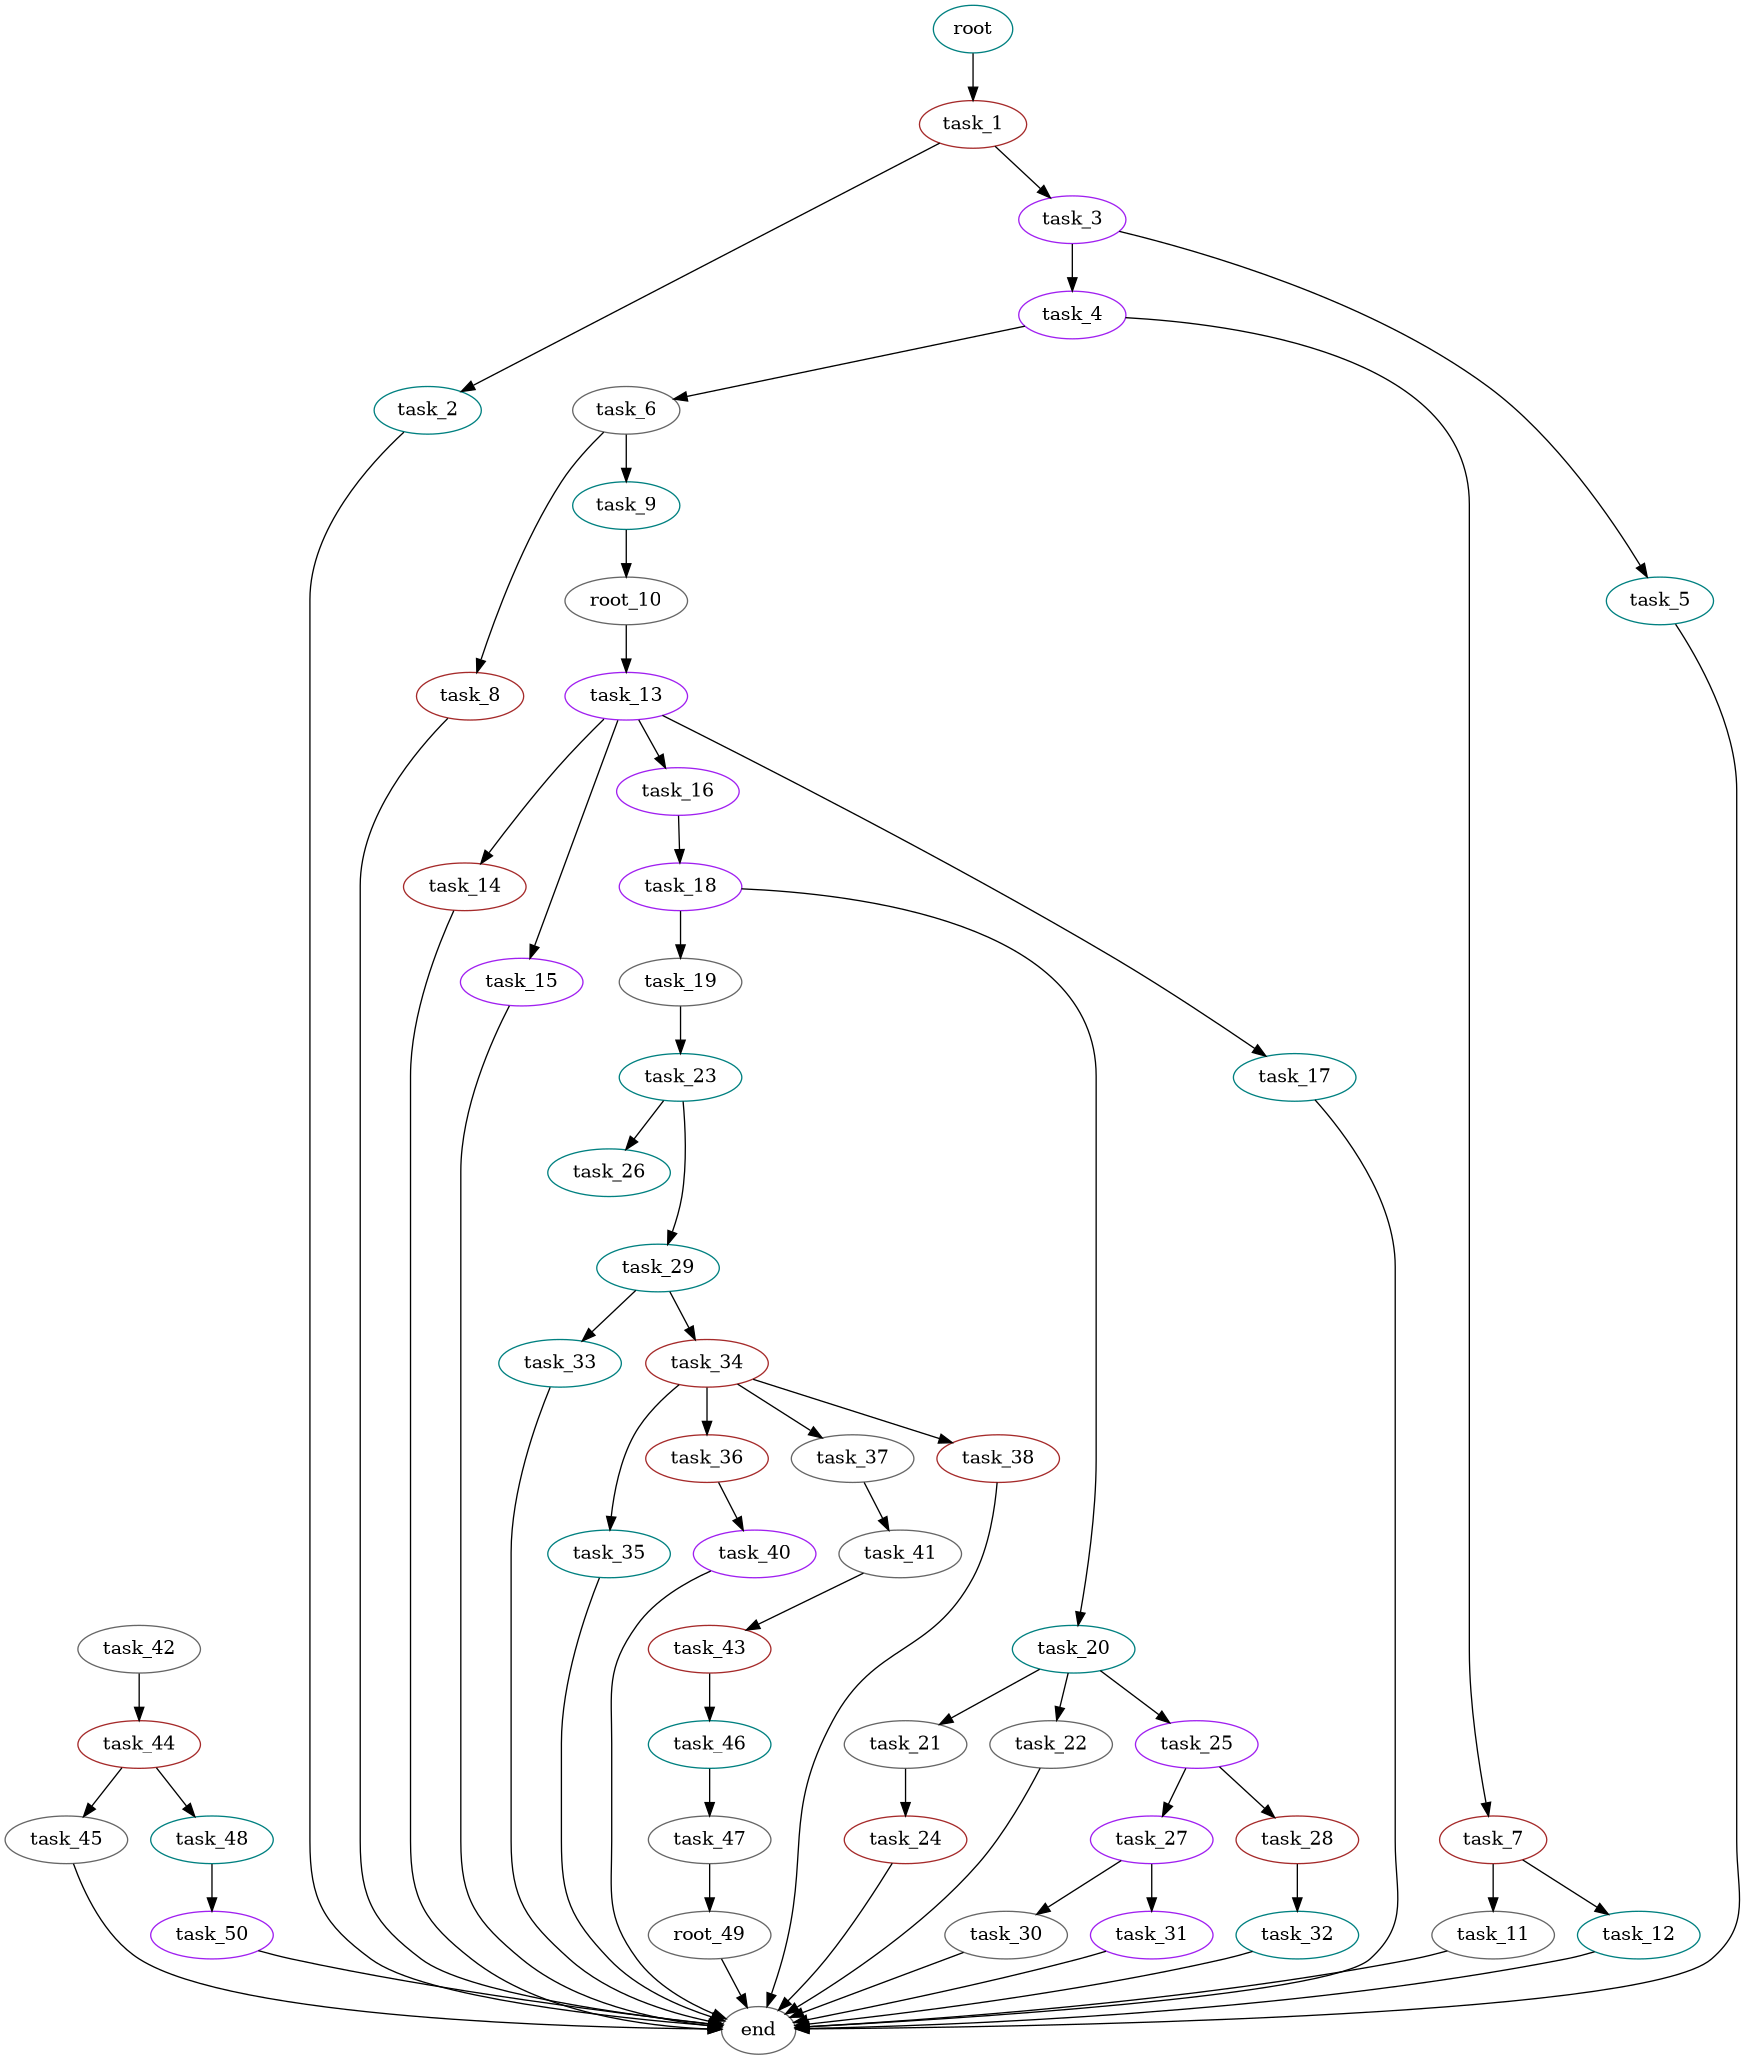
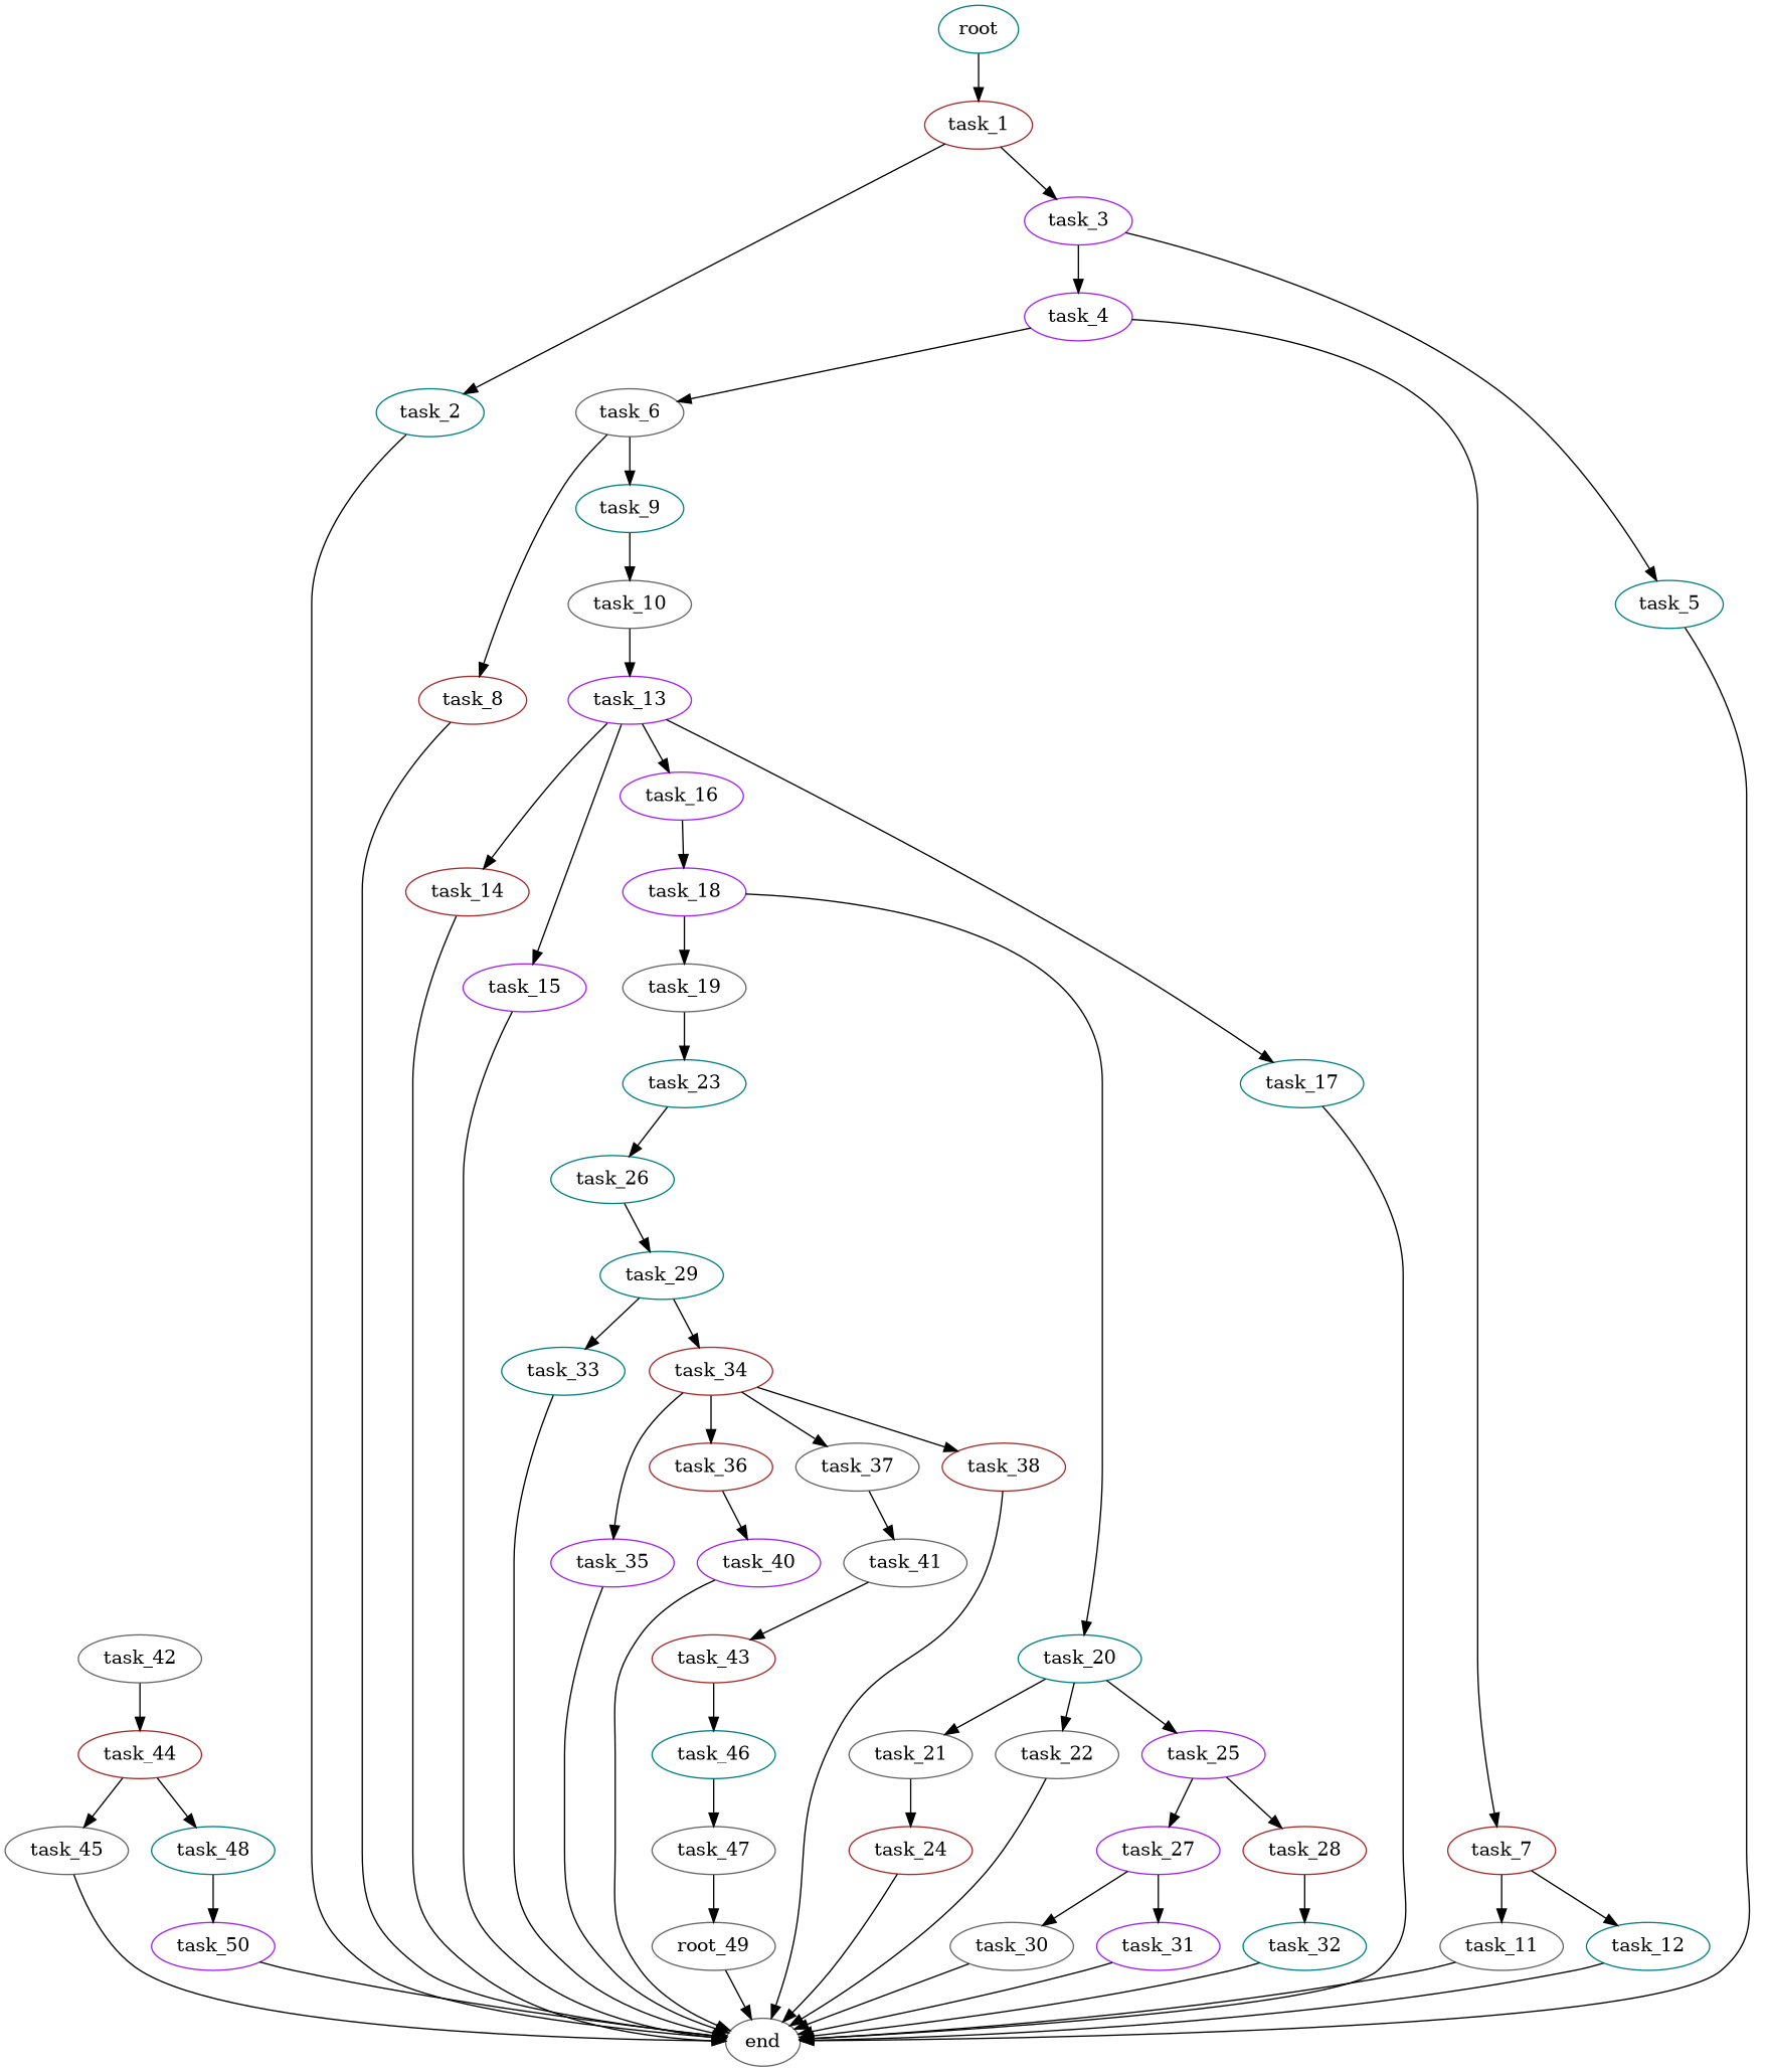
  digraph {
    node [color=teal]
    task_1 [color=brown]
    root
    task_2
    task_3 [color=purple]
    end [color=gray40]
    task_4 [color=purple]
    task_5
    task_6 [color=gray40]
    task_7 [color=brown]
    task_8 [color=brown]
    task_9
    task_11 [color=gray40]
    task_12
-   task_10 [color=gray40 label=root_10]
+   task_10 [color=gray40]
    task_13 [color=purple]
    task_14 [color=brown]
    task_15 [color=purple]
    task_16 [color=purple]
    task_17
    task_18 [color=purple]
    task_19 [color=gray40]
    task_20
    task_23
    task_21 [color=gray40]
    task_22 [color=gray40]
    task_25 [color=purple]
    task_26
    task_24 [color=brown]
    task_27 [color=purple]
    task_28 [color=brown]
    task_29
    task_30 [color=gray40]
    task_31 [color=purple]
    task_32
    task_33
    task_34 [color=brown]
-   task_35
+   task_35 [color=purple]
    task_36 [color=brown]
    task_37 [color=gray40]
    task_38 [color=brown]
    task_40 [color=purple]
    task_41 [color=gray40]
    task_43 [color=brown]
    task_42 [color=gray40]
    task_44 [color=brown]
    task_46
    task_45 [color=gray40]
    task_48
    task_47 [color=gray40]
    task_50 [color=purple]
    n51 [color=gray40 label=root_49]
    task_1 -> task_2
    task_1 -> task_3
    root -> task_1
    task_2 -> end
    task_3 -> task_4
    task_3 -> task_5
    task_4 -> task_6
    task_4 -> task_7
    task_5 -> end
    task_6 -> task_8
    task_6 -> task_9
    task_7 -> task_11
    task_7 -> task_12
    task_8 -> end
    task_9 -> task_10
    task_11 -> end
    task_12 -> end
    task_10 -> task_13
    task_13 -> task_14
    task_13 -> task_15
    task_13 -> task_16
    task_13 -> task_17
    task_14 -> end
    task_15 -> end
    task_16 -> task_18
    task_17 -> end
    task_18 -> task_19
    task_18 -> task_20
    task_19 -> task_23
    task_20 -> task_21
    task_20 -> task_22
    task_20 -> task_25
    task_23 -> task_26
    task_21 -> task_24
    task_22 -> end
    task_25 -> task_27
    task_25 -> task_28
-   task_23 -> task_29
+   task_26 -> task_29
    task_24 -> end
    task_27 -> task_30
    task_27 -> task_31
    task_28 -> task_32
    task_29 -> task_33
    task_29 -> task_34
    task_30 -> end
    task_31 -> end
    task_32 -> end
    task_33 -> end
    task_34 -> task_35
    task_34 -> task_36
    task_34 -> task_37
    task_34 -> task_38
    task_35 -> end
    task_36 -> task_40
    task_37 -> task_41
    task_38 -> end
    task_40 -> end
    task_41 -> task_43
    task_43 -> task_46
    task_42 -> task_44
    task_44 -> task_45
    task_44 -> task_48
    task_46 -> task_47
    task_45 -> end
    task_48 -> task_50
    task_47 -> n51
    task_50 -> end
    n51 -> end
  }
